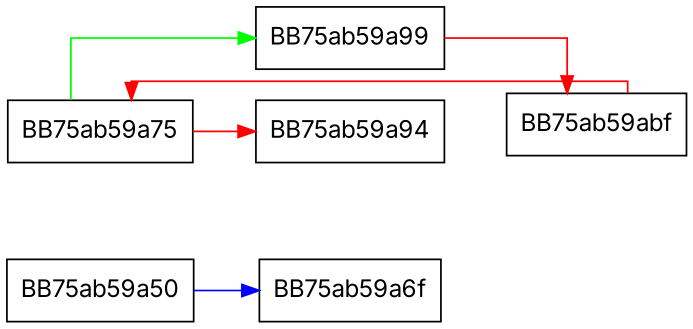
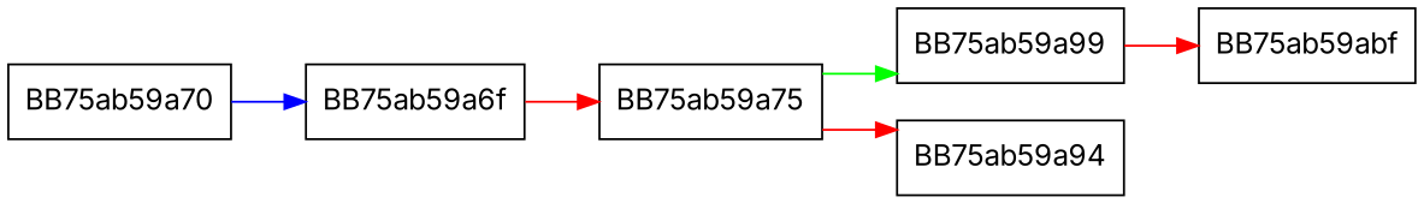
  digraph {
    fontname=Inter
    rankdir=LR
    splines=ortho
    node [fontname=Inter shape=box]
    edge [color=red fontname=Inter]
-   BB75ab59a50
+   BB75ab59a50 [label=BB75ab59a70]
    BB75ab59a6f
    BB75ab59a75
    BB75ab59a99
    BB75ab59a94
    BB75ab59abf
    BB75ab59a50 -> BB75ab59a6f [color=blue]
-   BB75ab59abf -> BB75ab59a75
+   BB75ab59a6f -> BB75ab59a75
    BB75ab59a75 -> BB75ab59a99 [color=green]
    BB75ab59a75 -> BB75ab59a94
    BB75ab59a99 -> BB75ab59abf
  }
